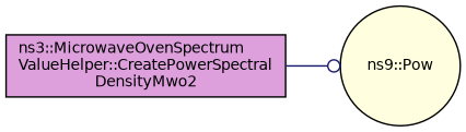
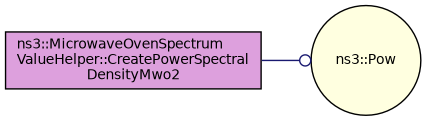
  digraph {
    rankdir=LR
    node [color=black fontname=Helvetica fontsize=10 style=filled]
    n1 [fillcolor=plum fontcolor=black height=0.2 label="ns3::MicrowaveOvenSpectrum\lValueHelper::CreatePowerSpectral\lDensityMwo2" shape=box width=0.4]
-   n2 [fillcolor=lightyellow height=0.2 label="ns9::Pow" shape=circle width=0.4]
+   n2 [fillcolor=lightyellow height=0.2 label="ns3::Pow" shape=circle width=0.4]
    n1 -> n2 [color=midnightblue fontname=Helvetica fontsize=10 labelfontname=Helvetica labelfontsize=10 style=solid arrowhead=odot]
  }
